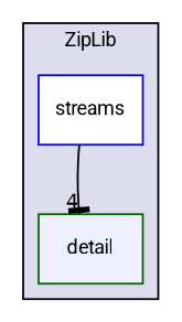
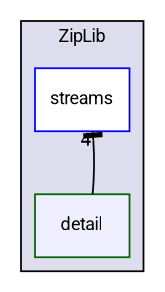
  digraph {
    compound=true
    fontname=Roboto
    node [fontname=Roboto fontsize=10 shape=box style=filled]
    n1 [color=blue fillcolor=white label=streams]
    n2 [fillcolor="#eeeeff" label=detail pencolor=black color=darkgreen]
    subgraph cluster_1 {
      bgcolor="#ddddee"
      fontsize=10
      label=ZipLib
      pencolor=black
      n1
      n2
    }
-   n1 -> n2 [headlabel=4 labeldistance=1.5 labelfontname=Helvetica labelfontsize=10 arrowhead=tee fontname=Roboto]
+   n2 -> n1 [headlabel=4 labeldistance=1.5 labelfontname=Helvetica labelfontsize=10 arrowhead=tee fontname=Roboto]
  }
